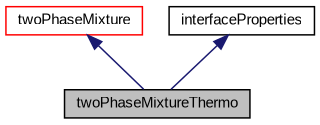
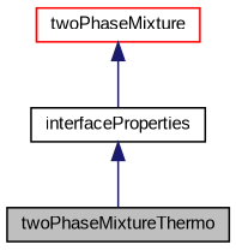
  digraph {
    fontname="Liberation Sans"
    node [color=black fontname="Liberation Sans" fontsize=10 shape=record]
    edge [color=midnightblue dir=back fontname="Liberation Sans" fontsize=10 labelfontname=Helvetica labelfontsize=10 style=solid]
    n1 [fillcolor=grey75 fontcolor=black height=0.2 label=twoPhaseMixtureThermo style=filled width=0.4]
    n2 [color=red height=0.2 label=twoPhaseMixture width=0.4]
    n3 [height=0.2 label=interfaceProperties width=0.4]
-   n2 -> n1
+   n2 -> n3
    n3 -> n1
  }
